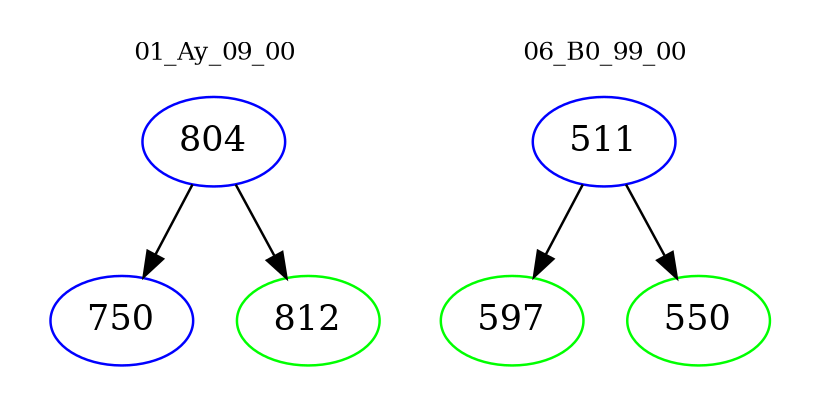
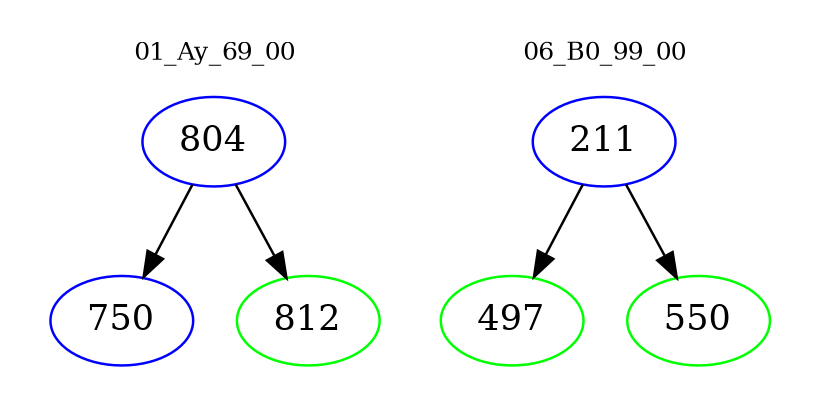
  digraph {
    node [color=blue]
    edge [color=black]
    n1 [label=804]
    n2 [label=750]
    n3 [color=green label=812]
-   n4 [label=511]
-   n5 [color=green label=597]
+   n4 [label=211]
+   n5 [color=green label=497]
    n6 [color=green label=550]
    subgraph cluster_1 {
      color=white
      fontsize=10
-     label="01_Ay_09_00"
+     label="01_Ay_69_00"
      n1
      n2
      n3
    }
    subgraph cluster_2 {
      color=white
      fontsize=10
      label="06_B0_99_00"
      n4
      n5
      n6
    }
    n1 -> n2
    n1 -> n3
    n4 -> n5
    n4 -> n6
  }
